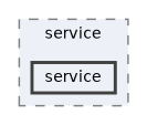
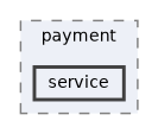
  digraph {
    compound=true
    n1 [color=grey25 fillcolor="#edf0f7" fontname=Helvetica fontsize=10 height=0.2 label=service shape=box style="filled,bold" width=0.4]
    subgraph cluster_1 {
      bgcolor="#edf0f7"
      fontname=Helvetica
      fontsize=10
-     label=service
+     label=payment
      pencolor=grey50
      style="filled,dashed"
      n1
    }
  }
